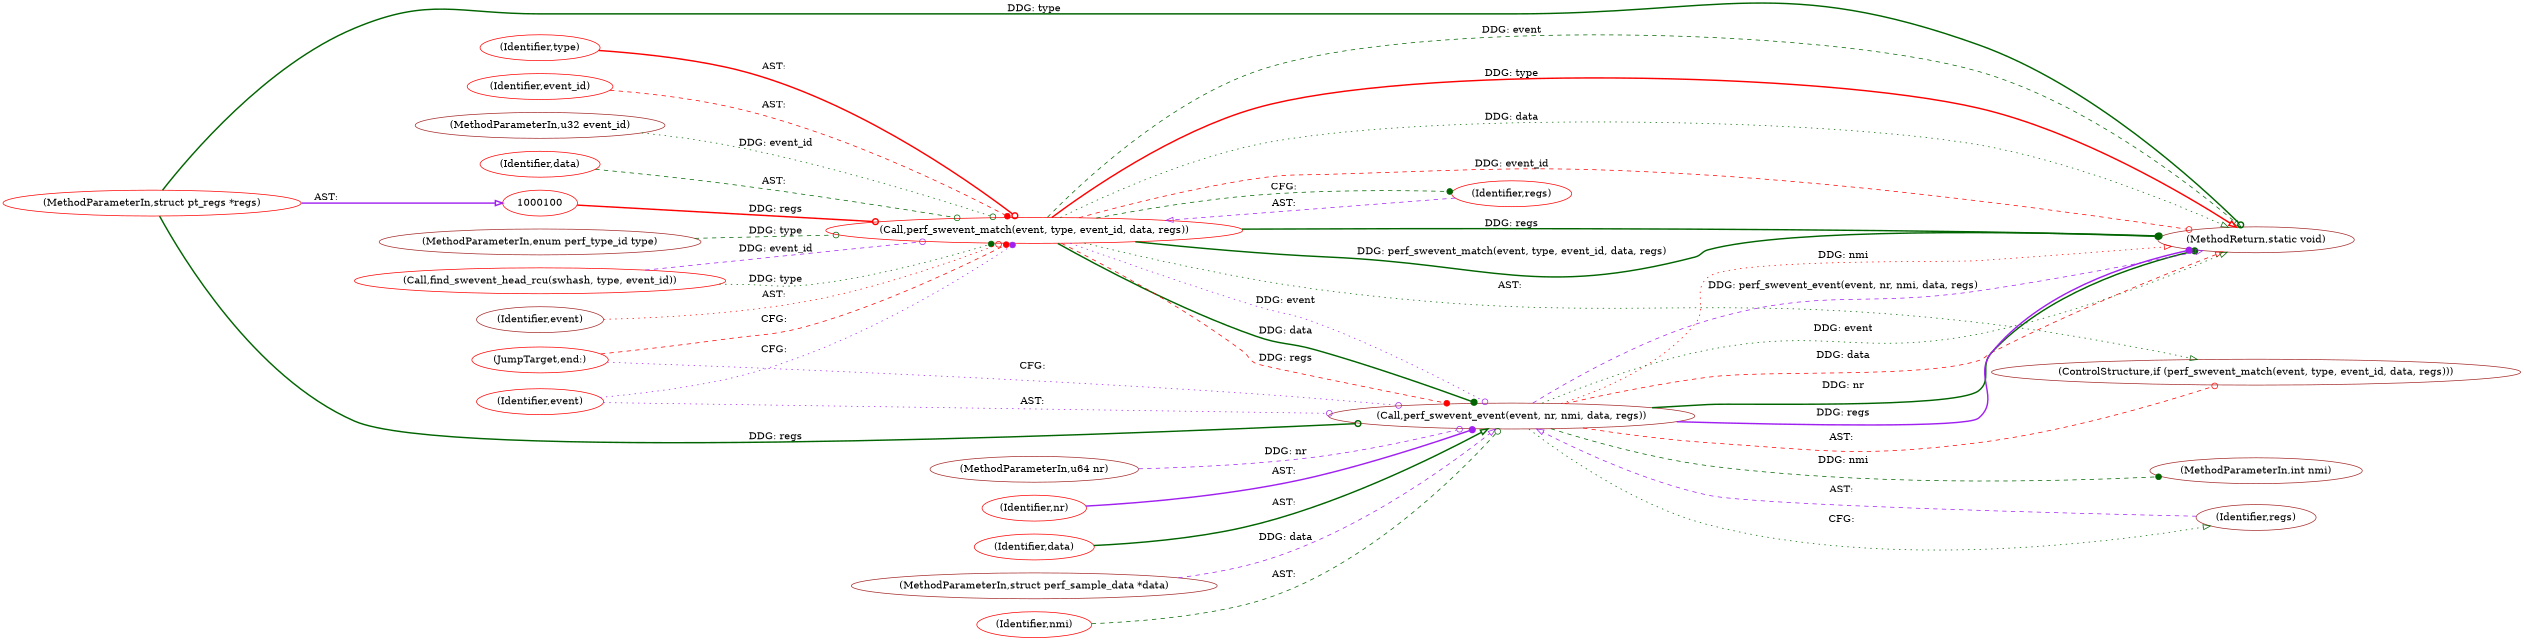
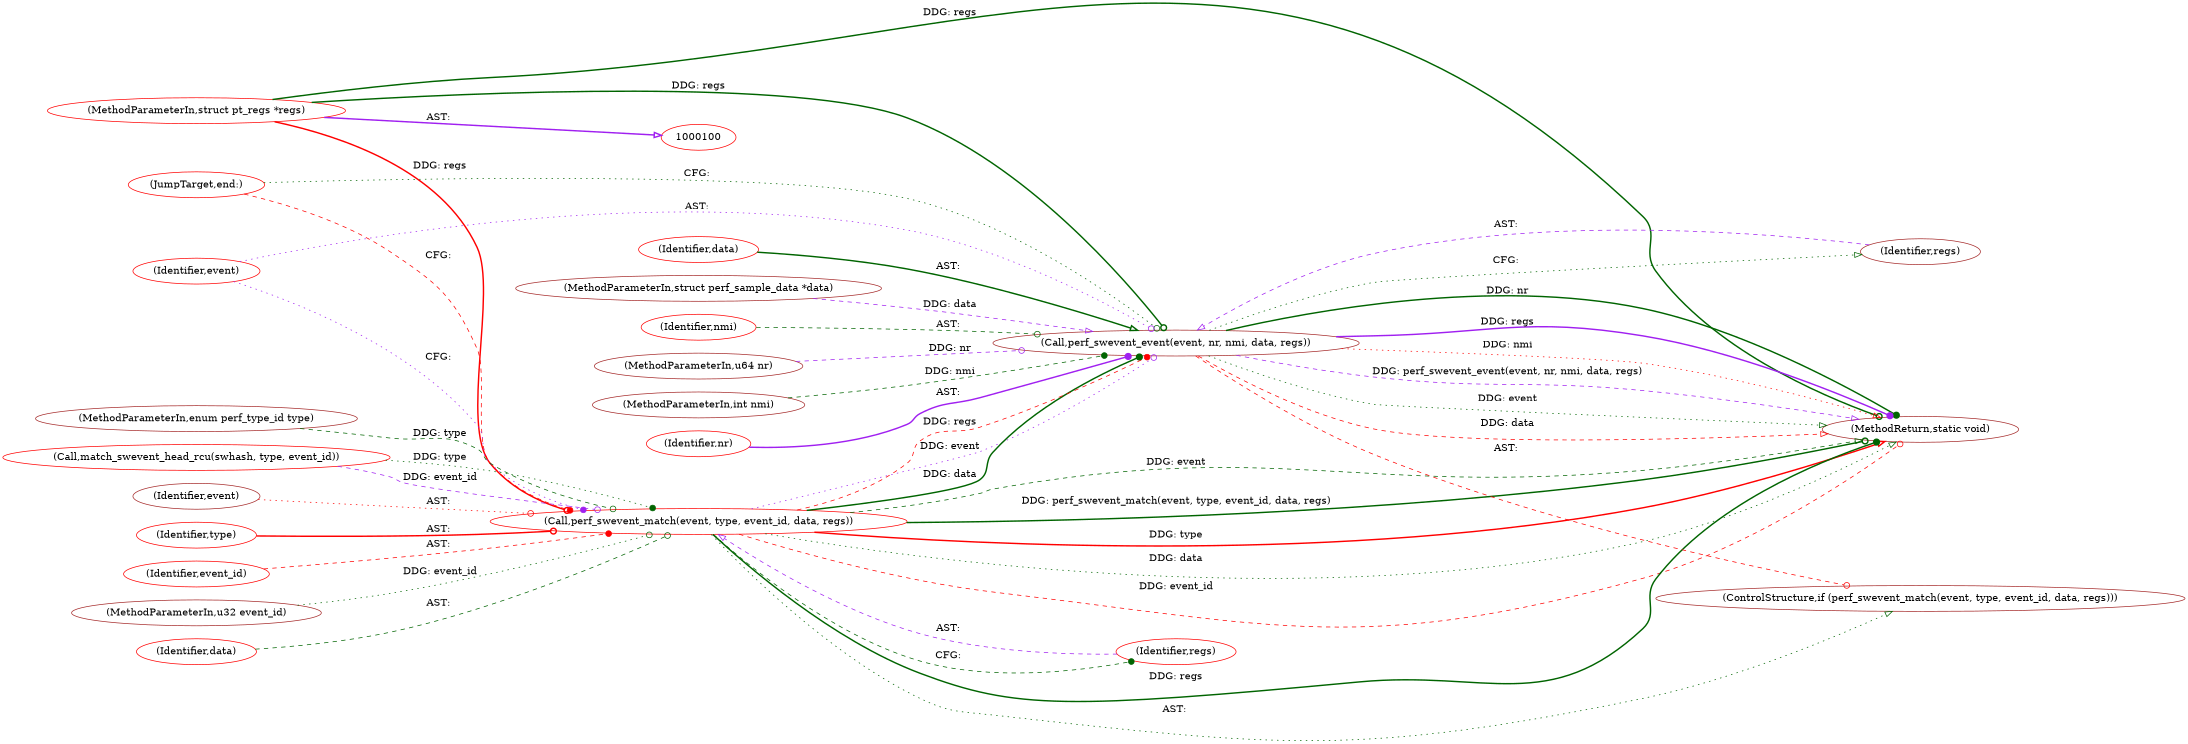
  digraph {
    rankdir=LR
    node [color=red]
    edge [arrowhead=odot color=darkgreen style=dashed]
    n1 [label="(MethodParameterIn,struct pt_regs *regs)"]
    n2 [label="(Call,perf_swevent_match(event, type, event_id, data, regs))"]
    n3 [color=brown label="(Call,perf_swevent_event(event, nr, nmi, data, regs))"]
    n4 [color=brown label="(MethodReturn,static void)"]
    1000100
    n6 [label="(Identifier,regs)"]
    n7 [color=brown label="(ControlStructure,if (perf_swevent_match(event, type, event_id, data, regs)))"]
    n8 [color=brown label="(Identifier,regs)"]
    n9 [label="(JumpTarget,end:)"]
    n10 [label="(Identifier,event)"]
    n11 [label="(Identifier,data)"]
    n12 [color=brown label="(MethodParameterIn,struct perf_sample_data *data)"]
    n13 [color=brown label="(MethodParameterIn,enum perf_type_id type)"]
    n14 [label="(Identifier,nmi)"]
    n15 [color=brown label="(MethodParameterIn,u64 nr)"]
-   n16 [label="(Call,find_swevent_head_rcu(swhash, type, event_id))"]
+   n16 [label="(Call,match_swevent_head_rcu(swhash, type, event_id))"]
    n17 [color=brown label="(Identifier,event)"]
    n18 [label="(Identifier,type)"]
    n19 [label="(Identifier,event_id)"]
    n20 [color=brown label="(MethodParameterIn,int nmi)"]
    n21 [color=brown label="(MethodParameterIn,u32 event_id)"]
    n22 [label="(Identifier,data)"]
    n23 [label="(Identifier,nr)"]
-   1000100 -> n2 [color=red label="DDG: regs" style=bold]
+   n1 -> n2 [color=red label="DDG: regs" style=bold]
    n1 -> n3 [label="DDG: regs" style=bold]
-   n1 -> n4 [label="DDG: type" style=bold]
+   n1 -> n4 [label="DDG: regs" style=bold]
    n1 -> 1000100 [arrowhead=onormal color=purple label="AST: " style=bold]
    n2 -> n3 [color=purple label="DDG: event" style=dotted]
    n2 -> n3 [arrowhead=dot label="DDG: data" style=bold]
    n2 -> n3 [arrowhead=dot color=red label="DDG: regs"]
    n2 -> n4 [arrowhead=onormal label="DDG: event"]
    n2 -> n4 [label="DDG: perf_swevent_match(event, type, event_id, data, regs)" style=bold]
    n2 -> n4 [arrowhead=onormal color=red label="DDG: type" style=bold]
    n2 -> n4 [arrowhead=onormal label="DDG: data" style=dotted]
    n2 -> n4 [color=red label="DDG: event_id"]
    n2 -> n4 [arrowhead=dot label="DDG: regs" style=bold]
    n2 -> n6 [arrowhead=dot label="CFG: "]
    n2 -> n7 [arrowhead=onormal label="AST: " style=dotted]
    n3 -> n4 [arrowhead=onormal color=red label="DDG: data"]
    n3 -> n4 [arrowhead=dot label="DDG: nr" style=bold]
    n3 -> n4 [arrowhead=dot color=purple label="DDG: regs" style=bold]
    n3 -> n4 [arrowhead=onormal color=red label="DDG: nmi" style=dotted]
    n3 -> n4 [arrowhead=onormal color=purple label="DDG: perf_swevent_event(event, nr, nmi, data, regs)"]
    n3 -> n4 [arrowhead=onormal label="DDG: event" style=dotted]
    n3 -> n7 [color=red label="AST: "]
    n3 -> n8 [arrowhead=onormal label="CFG: " style=dotted]
    n6 -> n2 [arrowhead=onormal color=purple label="AST: "]
    n8 -> n3 [arrowhead=onormal color=purple label="AST: "]
    n9 -> n2 [arrowhead=dot color=red label="CFG: "]
-   n9 -> n3 [color=purple label="CFG: " style=dotted]
+   n9 -> n3 [label="CFG: " style=dotted]
    n10 -> n2 [arrowhead=dot color=purple label="CFG: " style=dotted]
    n10 -> n3 [color=purple label="AST: " style=dotted]
    n11 -> n3 [arrowhead=onormal label="AST: " style=bold]
    n12 -> n3 [arrowhead=onormal color=purple label="DDG: data"]
    n13 -> n2 [label="DDG: type"]
    n14 -> n3 [label="AST: "]
    n15 -> n3 [color=purple label="DDG: nr"]
    n16 -> n2 [arrowhead=dot label="DDG: type" style=dotted]
    n16 -> n2 [color=purple label="DDG: event_id"]
    n17 -> n2 [color=red label="AST: " style=dotted]
    n18 -> n2 [color=red label="AST: " style=bold]
    n19 -> n2 [arrowhead=dot color=red label="AST: "]
-   n3 -> n20 [arrowhead=dot label="DDG: nmi"]
+   n20 -> n3 [arrowhead=dot label="DDG: nmi"]
    n21 -> n2 [label="DDG: event_id" style=dotted]
    n22 -> n2 [label="AST: "]
    n23 -> n3 [arrowhead=dot color=purple label="AST: " style=bold]
  }
